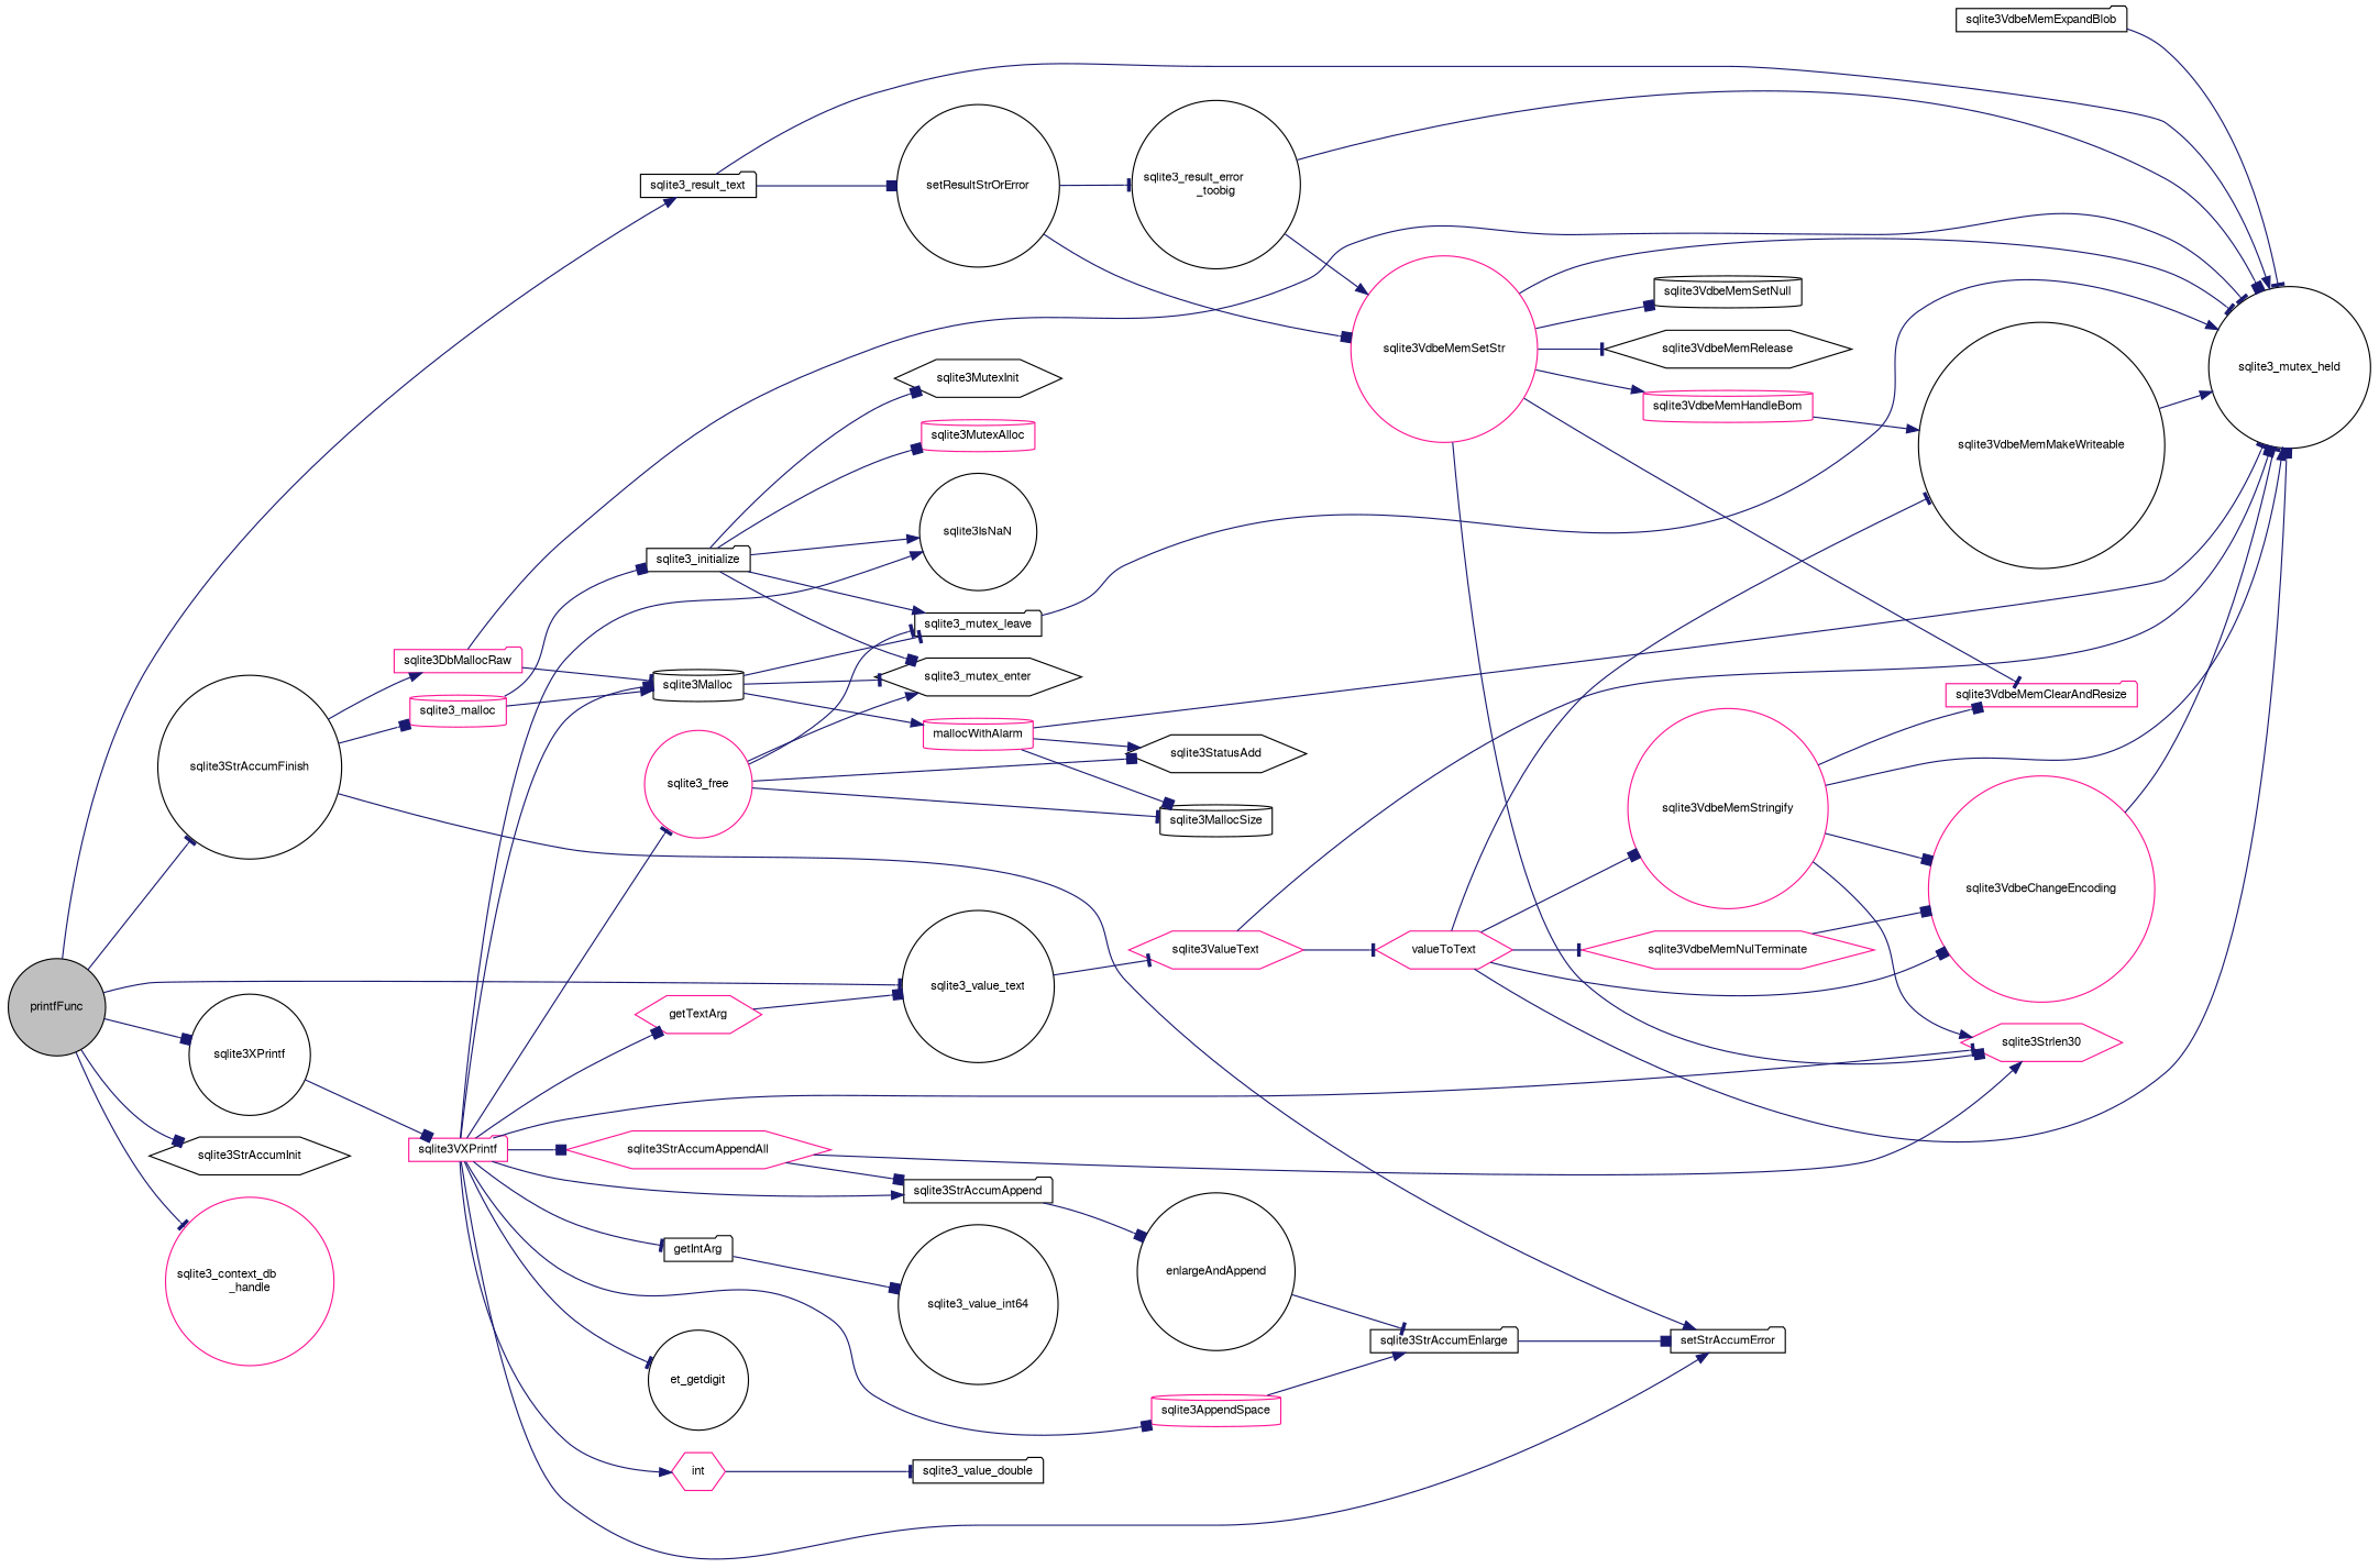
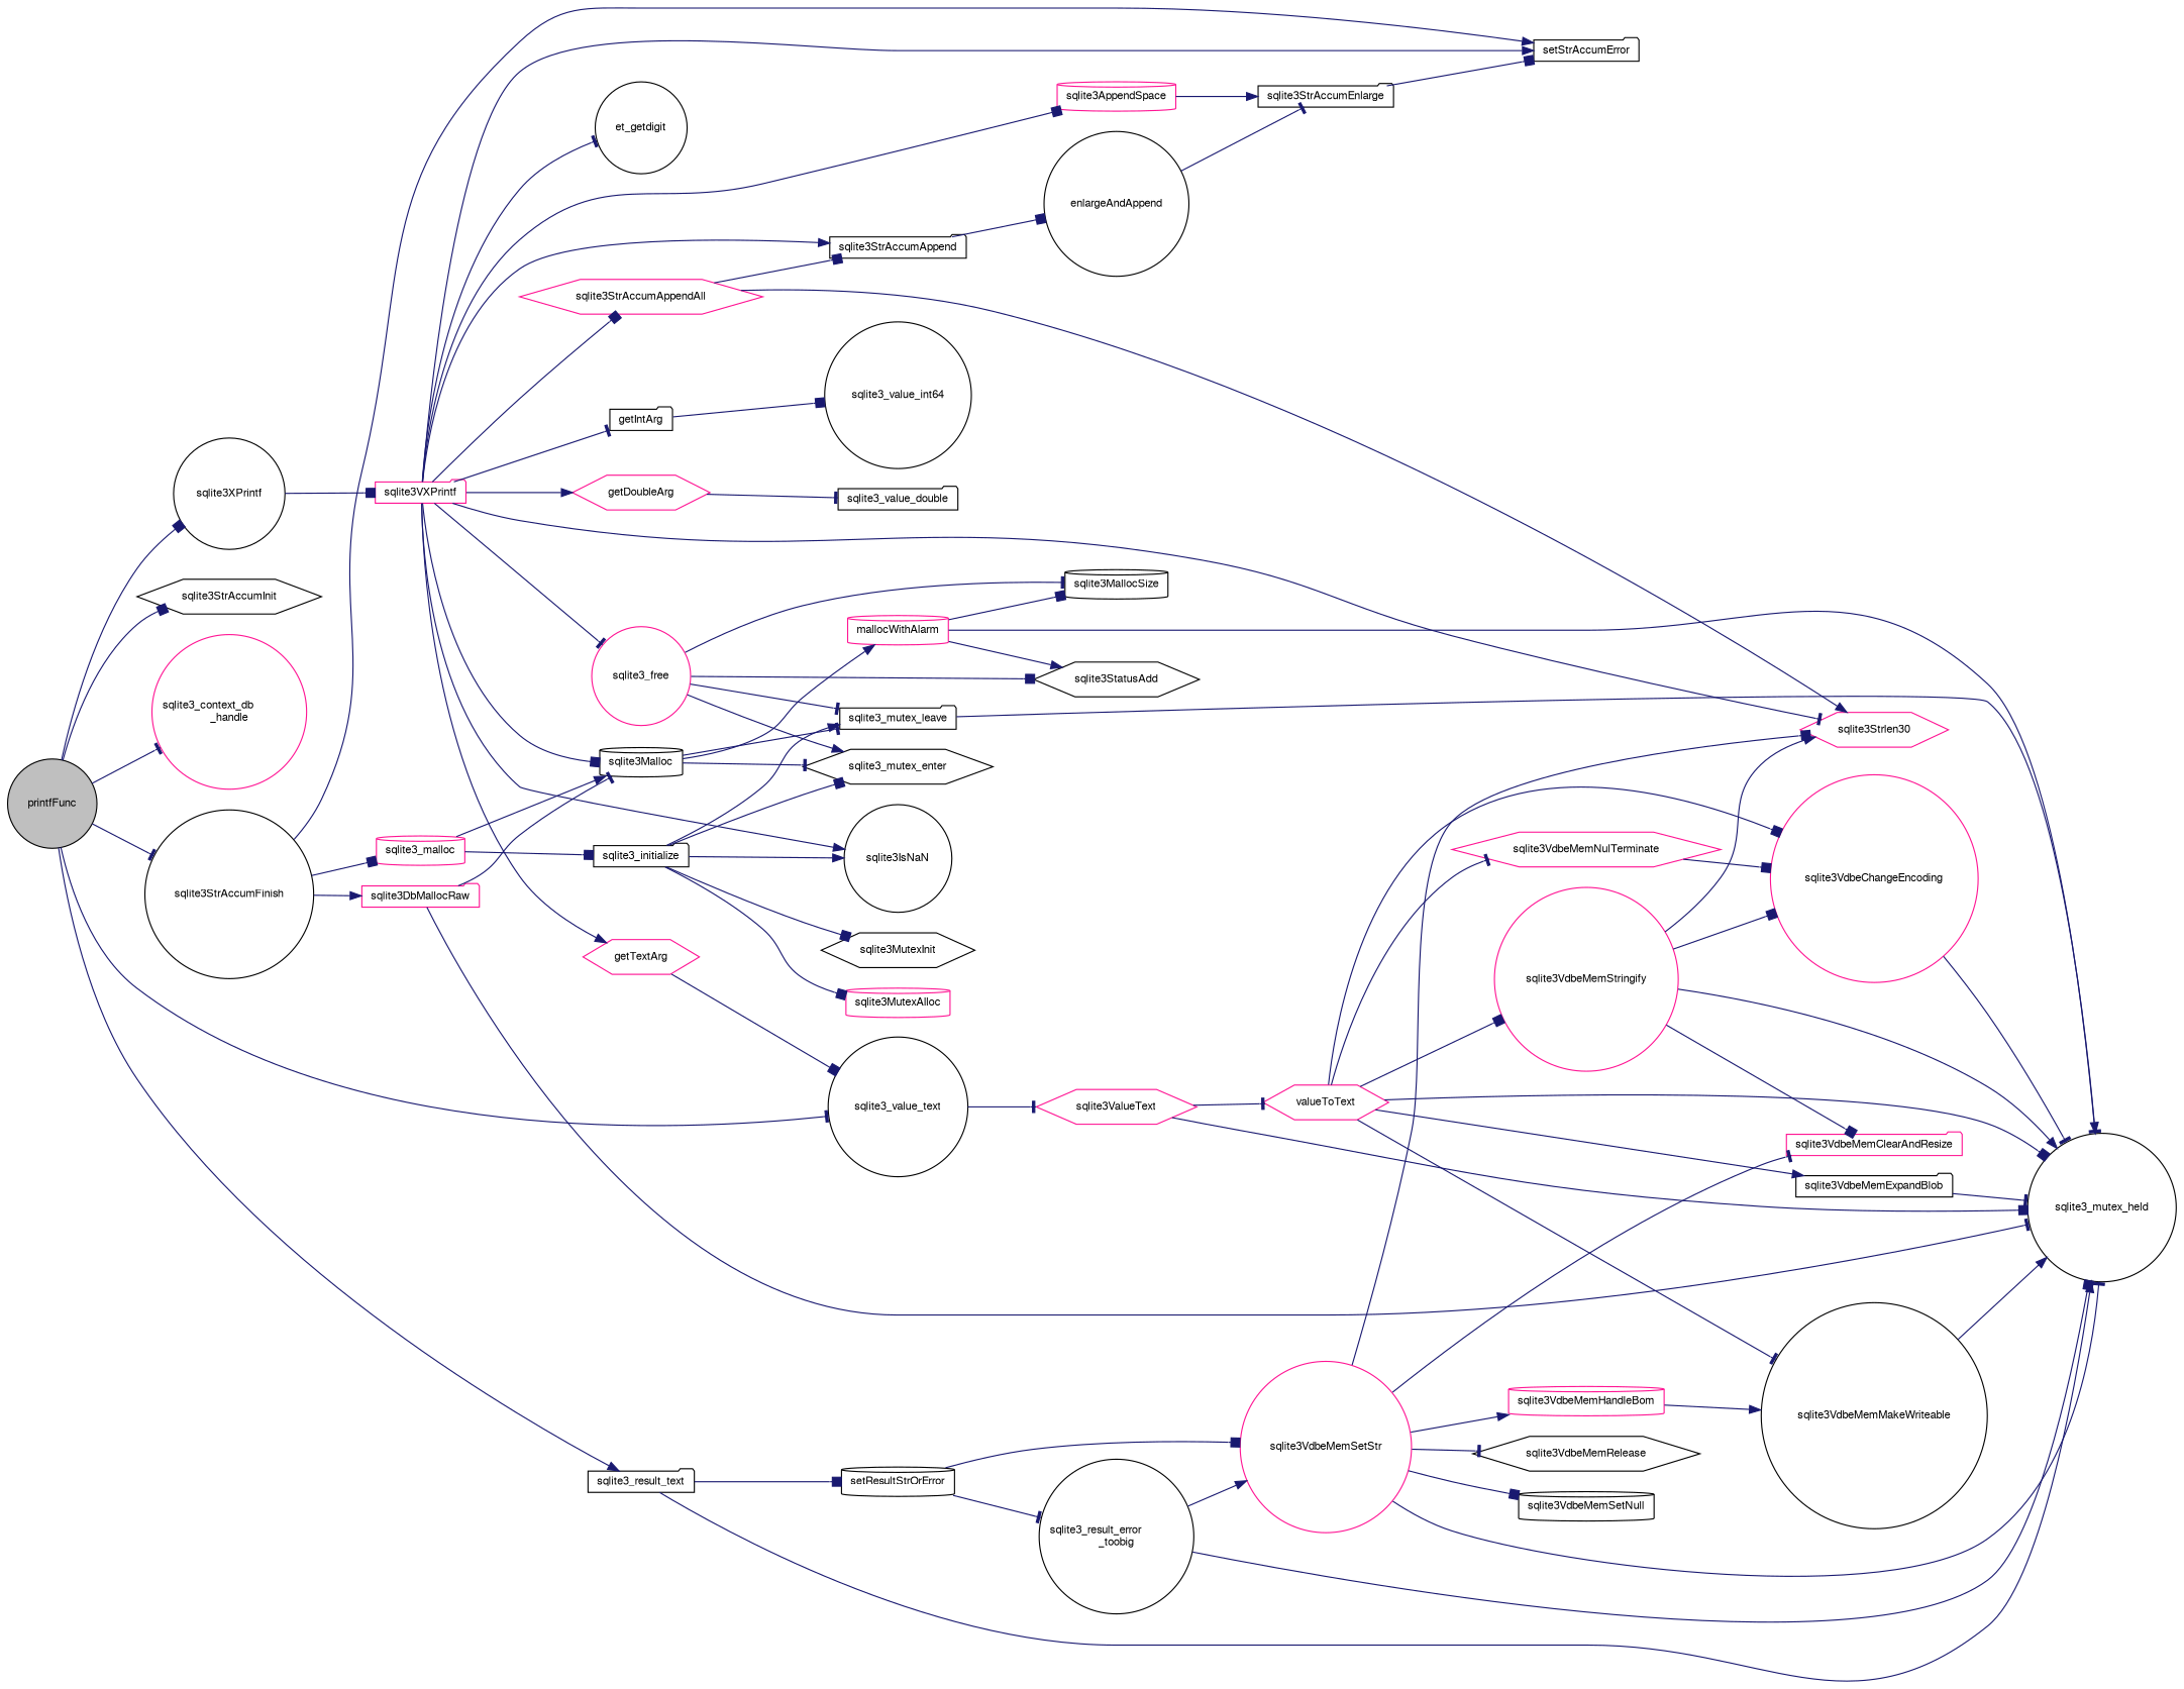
  digraph {
    rankdir=LR
    node [color=black fillcolor=white fontname=FreeSans fontsize=10 shape=circle style=filled]
    edge [arrowhead=box color=midnightblue fontname=FreeSans fontsize=10 labelfontname=FreeSans labelfontsize=10 style=solid]
    n1 [fillcolor=grey75 fontcolor=black height=0.2 label=printfFunc width=0.4]
    n2 [height=0.2 label=sqlite3_value_text width=0.4]
    n3 [height=0.2 label=sqlite3StrAccumInit shape=hexagon width=0.4]
    n4 [color=deeppink height=0.2 label="sqlite3_context_db\l_handle" width=0.4]
    n5 [height=0.2 label=sqlite3XPrintf width=0.4]
    n6 [height=0.2 label=sqlite3_result_text shape=folder width=0.4]
    n7 [height=0.2 label=sqlite3StrAccumFinish width=0.4]
    n8 [color=deeppink height=0.2 label=sqlite3ValueText shape=hexagon width=0.4]
    n9 [color=deeppink height=0.2 label=sqlite3VXPrintf shape=folder width=0.4]
    n10 [height=0.2 label=sqlite3_mutex_held width=0.4]
-   n11 [height=0.2 label=setResultStrOrError width=0.4]
+   n11 [height=0.2 label=setResultStrOrError shape=cylinder width=0.4]
    n12 [height=0.2 label=setStrAccumError shape=folder width=0.4]
    n13 [color=deeppink height=0.2 label=sqlite3DbMallocRaw shape=folder width=0.4]
    n14 [color=deeppink height=0.2 label=sqlite3_malloc shape=cylinder width=0.4]
    n15 [color=deeppink height=0.2 label=valueToText shape=hexagon width=0.4]
    n16 [height=0.2 label=sqlite3VdbeMemExpandBlob shape=folder width=0.4]
    n17 [color=deeppink height=0.2 label=sqlite3VdbeChangeEncoding width=0.4]
    n18 [height=0.2 label=sqlite3VdbeMemMakeWriteable width=0.4]
    n19 [color=deeppink height=0.2 label=sqlite3VdbeMemNulTerminate shape=hexagon width=0.4]
    n20 [color=deeppink height=0.2 label=sqlite3VdbeMemStringify width=0.4]
    n21 [color=deeppink height=0.2 label=sqlite3VdbeMemClearAndResize shape=folder width=0.4]
    n22 [color=deeppink height=0.2 label=sqlite3Strlen30 shape=hexagon width=0.4]
    n23 [height=0.2 label=sqlite3StrAccumAppend shape=folder width=0.4]
    n24 [height=0.2 label=getIntArg shape=folder width=0.4]
    n25 [height=0.2 label=sqlite3Malloc shape=cylinder width=0.4]
-   n26 [color=deeppink height=0.2 label=int shape=hexagon width=0.4]
+   n26 [color=deeppink height=0.2 label=getDoubleArg shape=hexagon width=0.4]
    n27 [height=0.2 label=sqlite3IsNaN width=0.4]
    n28 [height=0.2 label=et_getdigit width=0.4]
    n29 [color=deeppink height=0.2 label=getTextArg shape=hexagon width=0.4]
    n30 [color=deeppink height=0.2 label=sqlite3StrAccumAppendAll shape=hexagon width=0.4]
    n31 [color=deeppink height=0.2 label=sqlite3AppendSpace shape=cylinder width=0.4]
    n32 [color=deeppink height=0.2 label=sqlite3_free width=0.4]
    n33 [height=0.2 label=enlargeAndAppend width=0.4]
    n34 [height=0.2 label=sqlite3_value_int64 width=0.4]
    n35 [height=0.2 label=sqlite3_mutex_enter shape=hexagon width=0.4]
    n36 [color=deeppink height=0.2 label=mallocWithAlarm shape=cylinder width=0.4]
    n37 [height=0.2 label=sqlite3_mutex_leave shape=folder width=0.4]
    n38 [height=0.2 label=sqlite3_value_double shape=folder width=0.4]
    n39 [height=0.2 label=sqlite3StrAccumEnlarge shape=folder width=0.4]
    n40 [height=0.2 label=sqlite3MallocSize shape=cylinder width=0.4]
    n41 [height=0.2 label=sqlite3StatusAdd shape=hexagon width=0.4]
    n42 [color=deeppink height=0.2 label=sqlite3VdbeMemSetStr width=0.4]
    n43 [height=0.2 label="sqlite3_result_error\l_toobig" width=0.4]
    n44 [height=0.2 label=sqlite3VdbeMemSetNull shape=cylinder width=0.4]
    n45 [height=0.2 label=sqlite3VdbeMemRelease shape=hexagon width=0.4]
    n46 [color=deeppink height=0.2 label=sqlite3VdbeMemHandleBom shape=cylinder width=0.4]
    n47 [height=0.2 label=sqlite3_initialize shape=folder width=0.4]
    n48 [height=0.2 label=sqlite3MutexInit shape=hexagon width=0.4]
    n49 [color=deeppink height=0.2 label=sqlite3MutexAlloc shape=cylinder width=0.4]
    n1 -> n2 [arrowhead=tee]
    n1 -> n3
    n1 -> n4 [arrowhead=tee]
    n1 -> n5
    n1 -> n6 [arrowhead=normal]
    n1 -> n7 [arrowhead=tee]
    n2 -> n8 [arrowhead=tee]
    n5 -> n9
    n6 -> n10 [arrowhead=normal]
    n6 -> n11
    n7 -> n12 [arrowhead=normal]
    n7 -> n13 [arrowhead=normal]
    n7 -> n14
    n8 -> n10
    n8 -> n15 [arrowhead=tee]
    n9 -> n12 [arrowhead=normal]
    n9 -> n22 [arrowhead=tee]
    n9 -> n23 [arrowhead=normal]
    n9 -> n24 [arrowhead=tee]
    n9 -> n25
    n9 -> n26 [arrowhead=normal]
    n9 -> n27 [arrowhead=normal]
    n9 -> n28 [arrowhead=tee]
-   n9 -> n29
+   n9 -> n29 [arrowhead=normal]
    n9 -> n30
    n9 -> n31
    n9 -> n32 [arrowhead=tee]
    n11 -> n42
    n11 -> n43 [arrowhead=tee]
    n13 -> n10 [arrowhead=tee]
    n13 -> n25 [arrowhead=tee]
    n14 -> n25 [arrowhead=normal]
    n14 -> n47
    n15 -> n10
+   n15 -> n16 [arrowhead=normal]
    n15 -> n17
    n15 -> n18 [arrowhead=tee]
    n15 -> n19 [arrowhead=tee]
    n15 -> n20
    n16 -> n10 [arrowhead=tee]
    n17 -> n10 [arrowhead=tee]
    n18 -> n10 [arrowhead=normal]
    n19 -> n17
    n20 -> n10 [arrowhead=normal]
    n20 -> n17
    n20 -> n21
    n20 -> n22 [arrowhead=normal]
    n23 -> n33
    n24 -> n34
    n25 -> n35 [arrowhead=tee]
    n25 -> n36 [arrowhead=normal]
    n25 -> n37 [arrowhead=tee]
    n26 -> n38 [arrowhead=tee]
    n29 -> n2
    n30 -> n22 [arrowhead=normal]
    n30 -> n23
    n31 -> n39 [arrowhead=normal]
    n32 -> n35 [arrowhead=normal]
    n32 -> n37 [arrowhead=tee]
    n32 -> n40 [arrowhead=tee]
    n32 -> n41
    n33 -> n39 [arrowhead=tee]
    n36 -> n10 [arrowhead=tee]
    n36 -> n40
    n36 -> n41 [arrowhead=normal]
    n37 -> n10 [arrowhead=normal]
    n39 -> n12
    n42 -> n10 [arrowhead=tee]
    n42 -> n21 [arrowhead=tee]
    n42 -> n22
    n42 -> n44
    n42 -> n45 [arrowhead=tee]
    n42 -> n46 [arrowhead=normal]
    n43 -> n10
    n43 -> n42 [arrowhead=normal]
    n46 -> n18 [arrowhead=normal]
    n47 -> n27 [arrowhead=normal]
    n47 -> n35
    n47 -> n37 [arrowhead=normal]
    n47 -> n48
    n47 -> n49
  }
